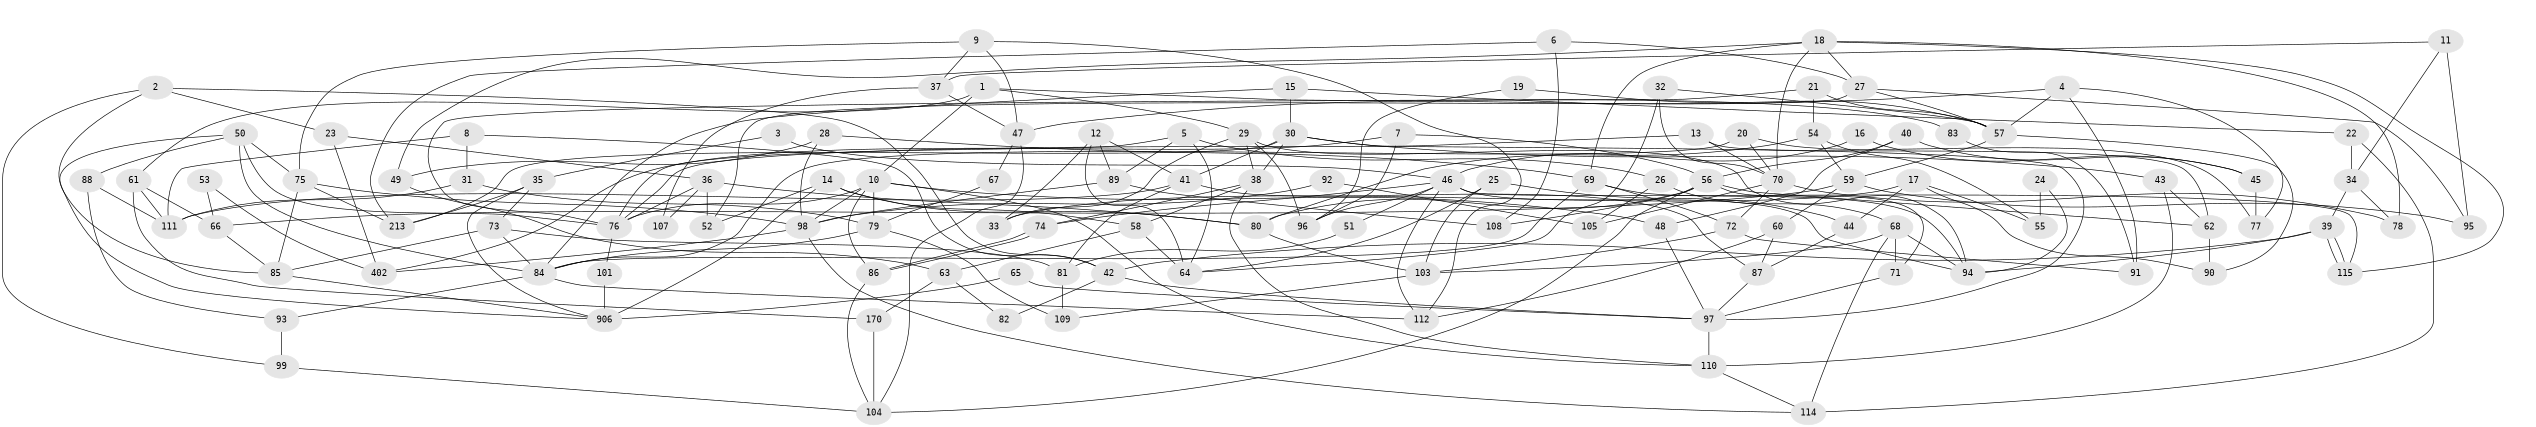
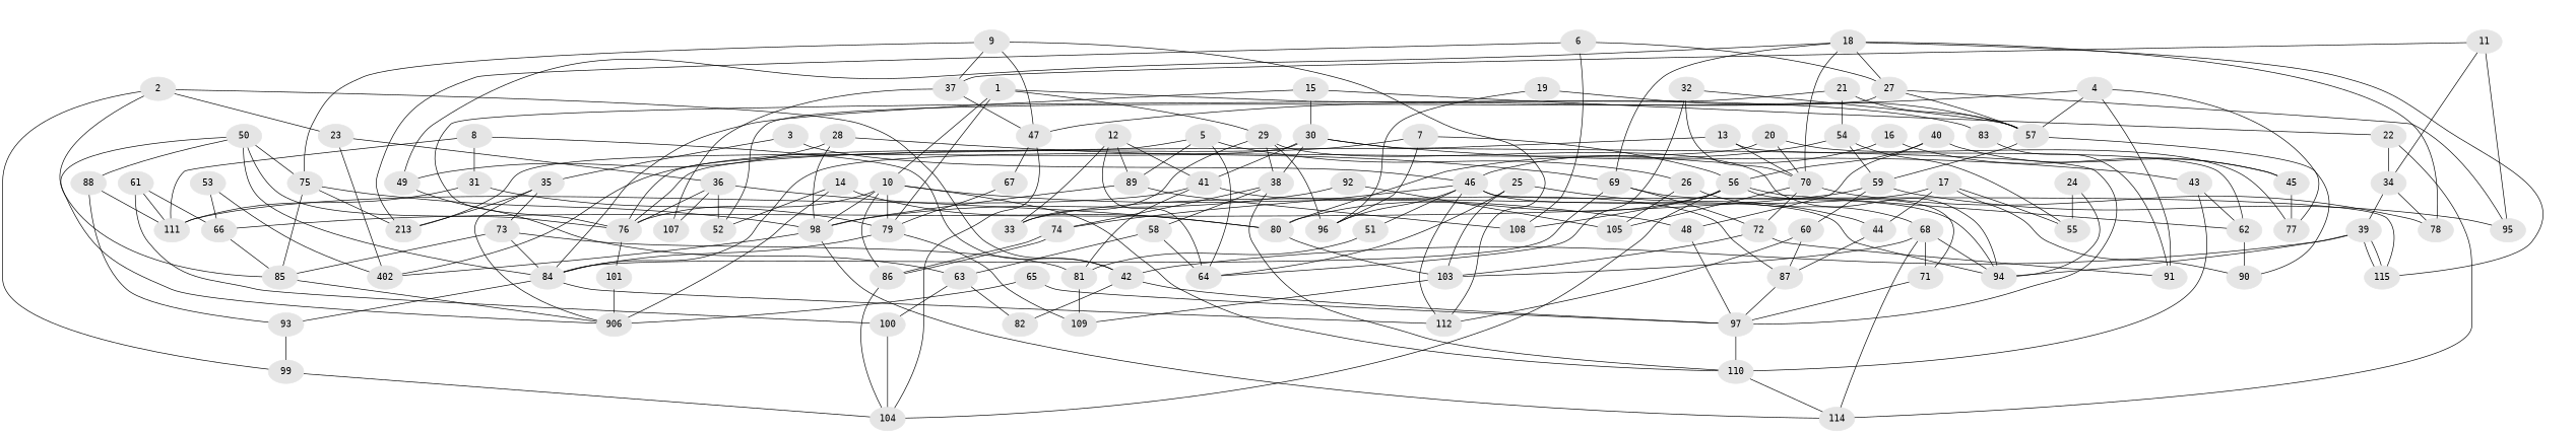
  graph {
    fontname="DejaVu Sans Mono"
    node [color=gray90 fontname="DejaVu Sans Mono" style=filled]
    edge [fontname="DejaVu Sans Mono"]
    1
    10
    29
    61
    83
    76
    48
    79
    86
    98
    110
    96
    33
    94
    38
    111
    66
-   100 [label=170]
+   100
    91
    2
    23
    42
    85
    99
    n25 [label=402]
    36
    97
    82
    n29 [label=906]
    104
    3
    35
    46
    n34 [label=213]
    73
    112
    115
    74
    51
    4
    47
    57
    77
    67
    90
    59
    5
    26
    64
    89
    68
    105
    101
    108
    6
    27
    95
    52
    7
    56
    62
    80
    71
    8
    31
    9
    37
    75
    107
    84
    109
    114
    11
    34
    78
    39
    12
    41
    81
    87
    13
    70
    72
    14
    58
    63
    103
    15
    22
    30
    43
    93
    16
    45
    17
    44
    55
    18
    49
    69
    19
    20
    21
    54
    24
    25
    28
    32
    40
    50
    88
    53
    60
    65
    92
    1 -- 10
    1 -- 29
-   1 -- 61
+   1 -- 79
    1 -- 83
    10 -- 76
    10 -- 48
    10 -- 79
    10 -- 86
    10 -- 98
    10 -- 110
    29 -- 96
    29 -- 33
    29 -- 94
    29 -- 38
    61 -- 111
    61 -- 66
    61 -- 100
    83 -- 91
    76 -- 101
    48 -- 97
    79 -- 84
    79 -- 109
    86 -- 104
    98 -- n25
    98 -- 114
    110 -- 114
    38 -- 110
    38 -- 74
    38 -- 58
    66 -- 85
    100 -- 104
    2 -- 23
    2 -- 42
    2 -- 85
    2 -- 99
    23 -- n25
    23 -- 36
    42 -- 97
    42 -- 82
    85 -- n29
    99 -- 104
    36 -- 76
    36 -- 52
    36 -- 80
    36 -- 107
    97 -- 110
    3 -- 35
    3 -- 46
    35 -- n29
    35 -- n34
    35 -- 73
    46 -- 96
    46 -- 94
    46 -- 112
    46 -- 115
    46 -- 74
    46 -- 51
    73 -- 85
    73 -- 84
    73 -- 81
    74 -- 86
    74 -- 86
    51 -- 81
    4 -- 91
    4 -- 47
    4 -- 57
    4 -- 77
    47 -- 104
    47 -- 67
    57 -- 90
    57 -- 59
    67 -- 79
    59 -- 66
    59 -- 95
    59 -- 60
    5 -- 76
    5 -- 26
    5 -- 64
    5 -- 89
    26 -- 68
    26 -- 105
    89 -- 98
    89 -- 108
    68 -- 94
    68 -- 71
    68 -- 114
    68 -- 103
    101 -- n29
    6 -- n34
    6 -- 108
    6 -- 27
    27 -- 57
    27 -- 95
    27 -- 52
    7 -- 96
    7 -- n25
    7 -- 56
    56 -- 104
    56 -- 108
    56 -- 62
    56 -- 80
    56 -- 71
    62 -- 90
    80 -- 103
    71 -- 97
    8 -- 111
    8 -- 42
    8 -- 31
    31 -- 79
    31 -- 111
    9 -- 112
    9 -- 47
    9 -- 37
    9 -- 75
    37 -- 47
    37 -- 107
    75 -- 98
    75 -- 85
    75 -- n34
    84 -- 112
    84 -- 93
    11 -- 95
    11 -- 37
    11 -- 34
    34 -- 78
    34 -- 39
    39 -- 94
    39 -- 42
    39 -- 115
    39 -- 115
    12 -- 33
    12 -- 64
    12 -- 89
    12 -- 41
    41 -- 111
    41 -- 81
    41 -- 87
    81 -- 109
    87 -- 97
    13 -- 76
    13 -- 62
    13 -- 70
    70 -- 105
    70 -- 78
    70 -- 72
    72 -- 91
    72 -- 103
    14 -- n29
    14 -- 52
    14 -- 80
-   14 -- 58
    58 -- 64
    58 -- 63
    63 -- 100
    63 -- 82
    103 -- 109
    15 -- 84
    15 -- 22
    15 -- 30
    22 -- 114
    22 -- 34
    30 -- 38
    30 -- 97
    30 -- n34
    30 -- 41
    30 -- 43
    43 -- 110
    43 -- 62
    93 -- 99
    16 -- 46
    16 -- 45
    45 -- 77
    17 -- 33
    17 -- 90
    17 -- 44
    17 -- 55
    44 -- 87
    18 -- 115
    18 -- 27
    18 -- 78
    18 -- 70
    18 -- 49
    18 -- 69
    49 -- 63
    69 -- 94
    69 -- 84
    69 -- 72
    19 -- 96
    19 -- 57
    20 -- 77
    20 -- 84
    20 -- 70
    21 -- 76
    21 -- 57
    21 -- 54
    54 -- 59
    54 -- 80
    54 -- 55
    24 -- 94
    24 -- 55
    25 -- 64
    25 -- 103
    25 -- 44
    28 -- 98
    28 -- 49
    28 -- 69
    32 -- 57
    32 -- 64
    32 -- 70
    40 -- 48
    40 -- 56
    40 -- 45
    50 -- 76
    50 -- n29
    50 -- 75
    50 -- 84
    50 -- 88
    88 -- 111
    88 -- 93
    53 -- 66
    53 -- n25
    60 -- 112
    60 -- 87
    65 -- 97
    65 -- n29
    92 -- 98
    92 -- 105
  }
